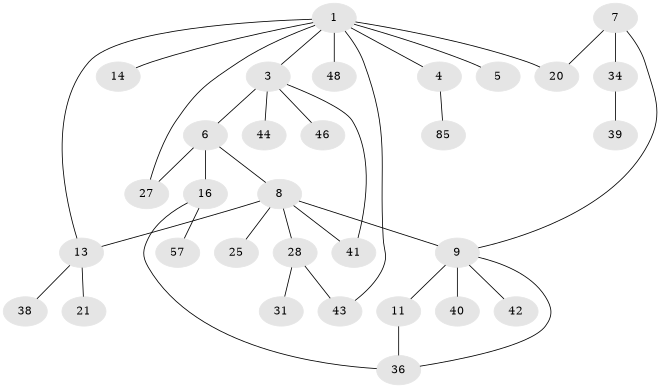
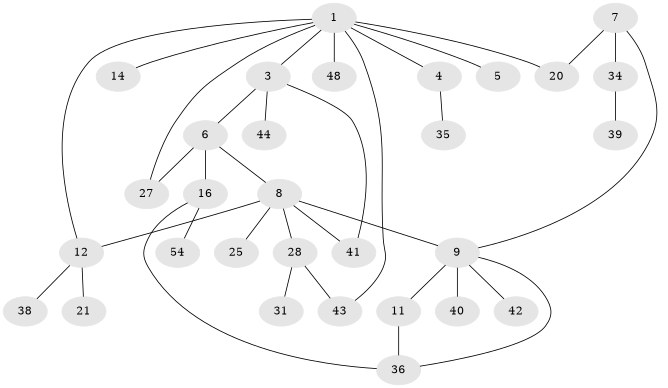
  graph {
    node [color=gray90 style=filled]
    1 [super="+2+24"]
    3 [super="+12"]
    4
    5 [super="+49"]
-   13 [super="+17"]
+   13 [super="+17" label=12]
    14
    27
    43
    48 [super="+52"]
    20
    6 [super="+19"]
    41
    44
-   46
-   35 [label=85]
+   35
    9 [super="+23"]
    7
    34
    21 [super="+29"]
    38
    8 [super="+18"]
    16 [super="+32"]
    n23 [label=25]
    28
    36 [super="+53"]
-   54 [label=57]
+   54
    11 [super="+15"]
    40
    42
    39
    31
    1 -- 3
    1 -- 4
    1 -- 5
    1 -- 13
    1 -- 14
    1 -- 27
    1 -- 43
    1 -- 48
    1 -- 20
    3 -- 6 [weight=2]
    3 -- 41
    3 -- 44
-   3 -- 46
    4 -- 35
    13 -- 21
    13 -- 38
    6 -- 27
    6 -- 8
    6 -- 16
    9 -- 36
    9 -- 11 [weight=2]
    9 -- 40
    9 -- 42
    7 -- 20
    7 -- 9
    7 -- 34
    34 -- 39
    8 -- 13
    8 -- 41
    8 -- 9
    8 -- n23
    8 -- 28
    16 -- 36
    16 -- 54
    28 -- 43
    28 -- 31
    11 -- 36
  }
